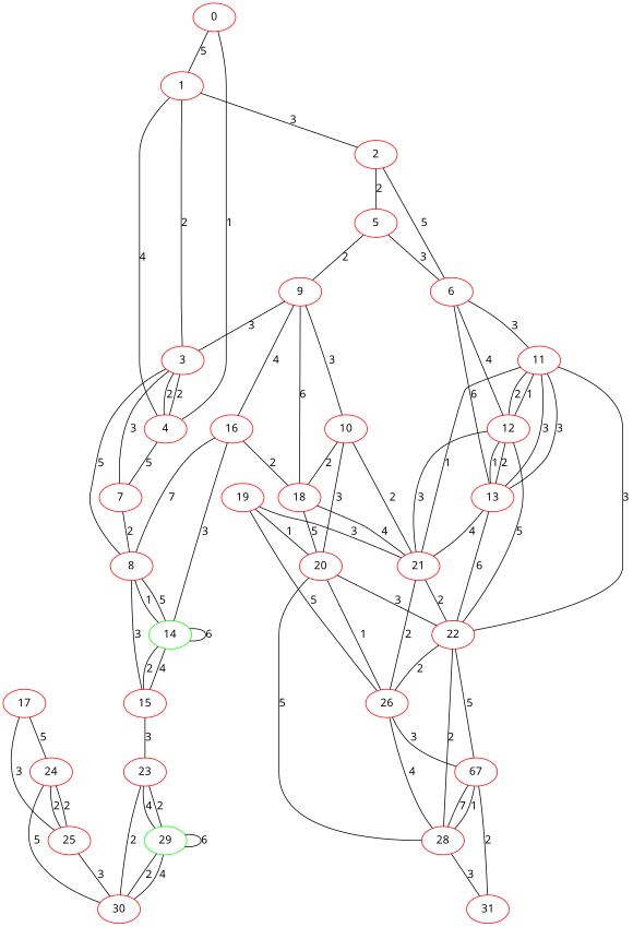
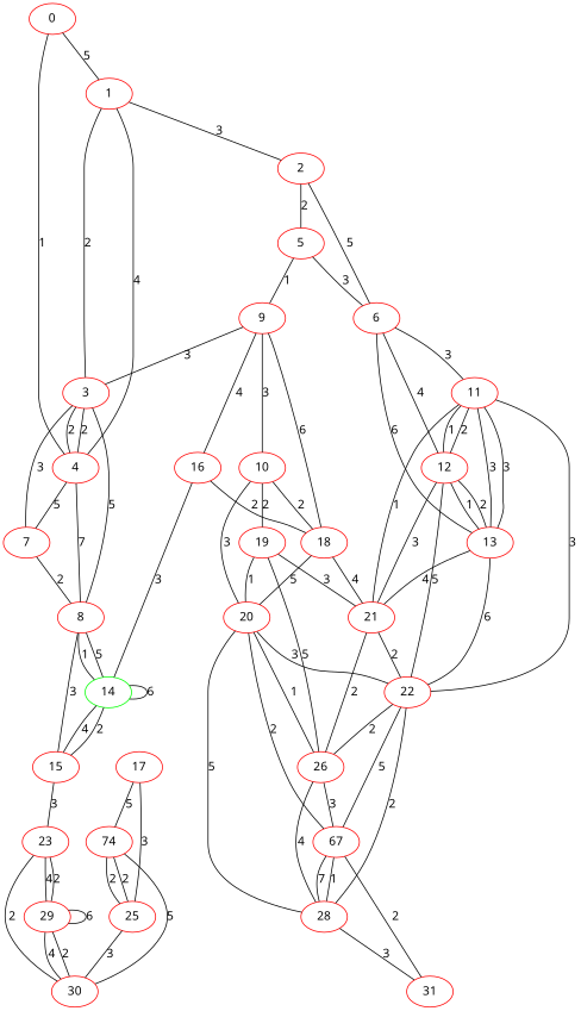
  graph {
    fontname="Noto Sans"
    node [color=red fontname="Noto Sans" weight=1]
    edge [fontname="Noto Sans"]
    0
    1
    4
    3
    2
    7
    8
    5
    6
    9
    11
    12
    13
    14 [color=green weight=2]
    15
    10
    16
    18
    19
    20
    21
    22
    23
    26
    n25 [label=67]
    28
-   29 [color=green weight=2]
+   29 [weight=2]
    30
    17
-   24
+   24 [label=74]
    25
    31
    0 -- 1 [label=5]
    0 -- 4 [label=1]
    1 -- 4 [label=4]
    1 -- 3 [label=2]
    1 -- 2 [label=3]
    4 -- 7 [label=5]
-   16 -- 8 [label=7]
+   4 -- 8 [label=7]
    3 -- 4 [label=2]
    3 -- 4 [label=2]
    3 -- 7 [label=3]
    3 -- 8 [label=5]
    2 -- 5 [label=2]
    2 -- 6 [label=5]
    7 -- 8 [label=2]
    8 -- 14 [label=1]
    8 -- 14 [label=5]
    8 -- 15 [label=3]
    5 -- 6 [label=3]
-   5 -- 9 [label=2]
+   5 -- 9 [label=1]
    6 -- 11 [label=3]
    6 -- 12 [label=4]
    6 -- 13 [label=6]
    9 -- 3 [label=3]
    9 -- 10 [label=3]
    9 -- 16 [label=4]
    9 -- 18 [label=6]
    11 -- 12 [label=2]
    11 -- 12 [label=1]
    11 -- 13 [label=3]
    11 -- 13 [label=3]
    11 -- 21 [label=1]
    11 -- 22 [label=3]
    12 -- 13 [label=1]
    12 -- 13 [label=2]
    12 -- 21 [label=3]
    12 -- 22 [label=5]
    13 -- 21 [label=4]
    13 -- 22 [label=6]
    14 -- 14 [label=6]
    14 -- 15 [label=4]
    14 -- 15 [label=2]
    15 -- 23 [label=3]
    10 -- 18 [label=2]
-   10 -- 21 [label=2]
+   10 -- 19 [label=2]
    10 -- 20 [label=3]
    16 -- 14 [label=3]
    16 -- 18 [label=2]
    18 -- 20 [label=5]
    18 -- 21 [label=4]
    19 -- 20 [label=1]
    19 -- 21 [label=3]
    19 -- 26 [label=5]
    20 -- 22 [label=3]
    20 -- 26 [label=1]
+   20 -- n25 [label=2]
    20 -- 28 [label=5]
    21 -- 22 [label=2]
    21 -- 26 [label=2]
    22 -- 26 [label=2]
    22 -- n25 [label=5]
    22 -- 28 [label=2]
    23 -- 29 [label=2]
    23 -- 29 [label=4]
    23 -- 30 [label=2]
    26 -- n25 [label=3]
    26 -- 28 [label=4]
    n25 -- 28 [label=1]
    n25 -- 28 [label=7]
    n25 -- 31 [label=2]
    28 -- 31 [label=3]
    29 -- 29 [label=6]
    29 -- 30 [label=4]
    29 -- 30 [label=2]
    17 -- 24 [label=5]
    17 -- 25 [label=3]
    24 -- 30 [label=5]
    24 -- 25 [label=2]
    24 -- 25 [label=2]
    25 -- 30 [label=3]
  }
